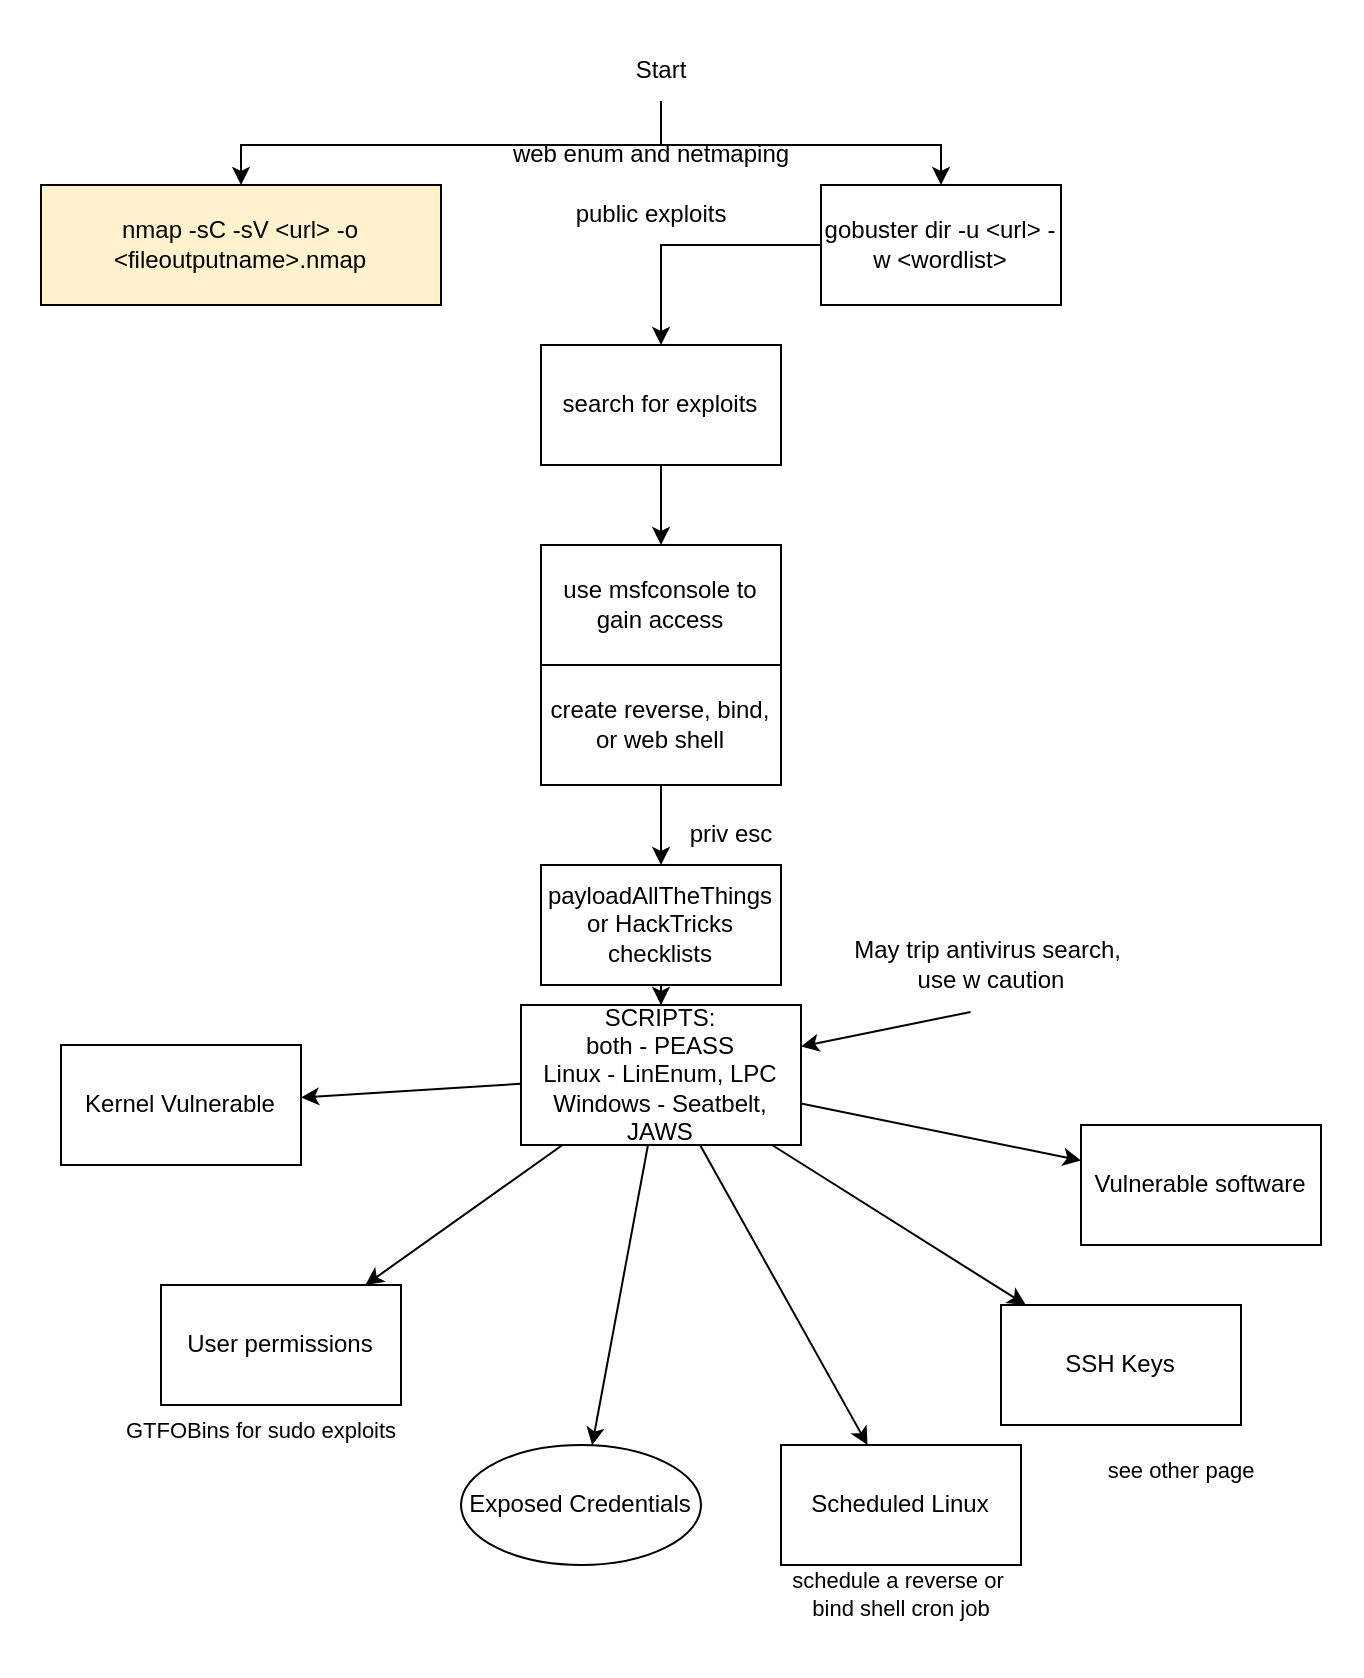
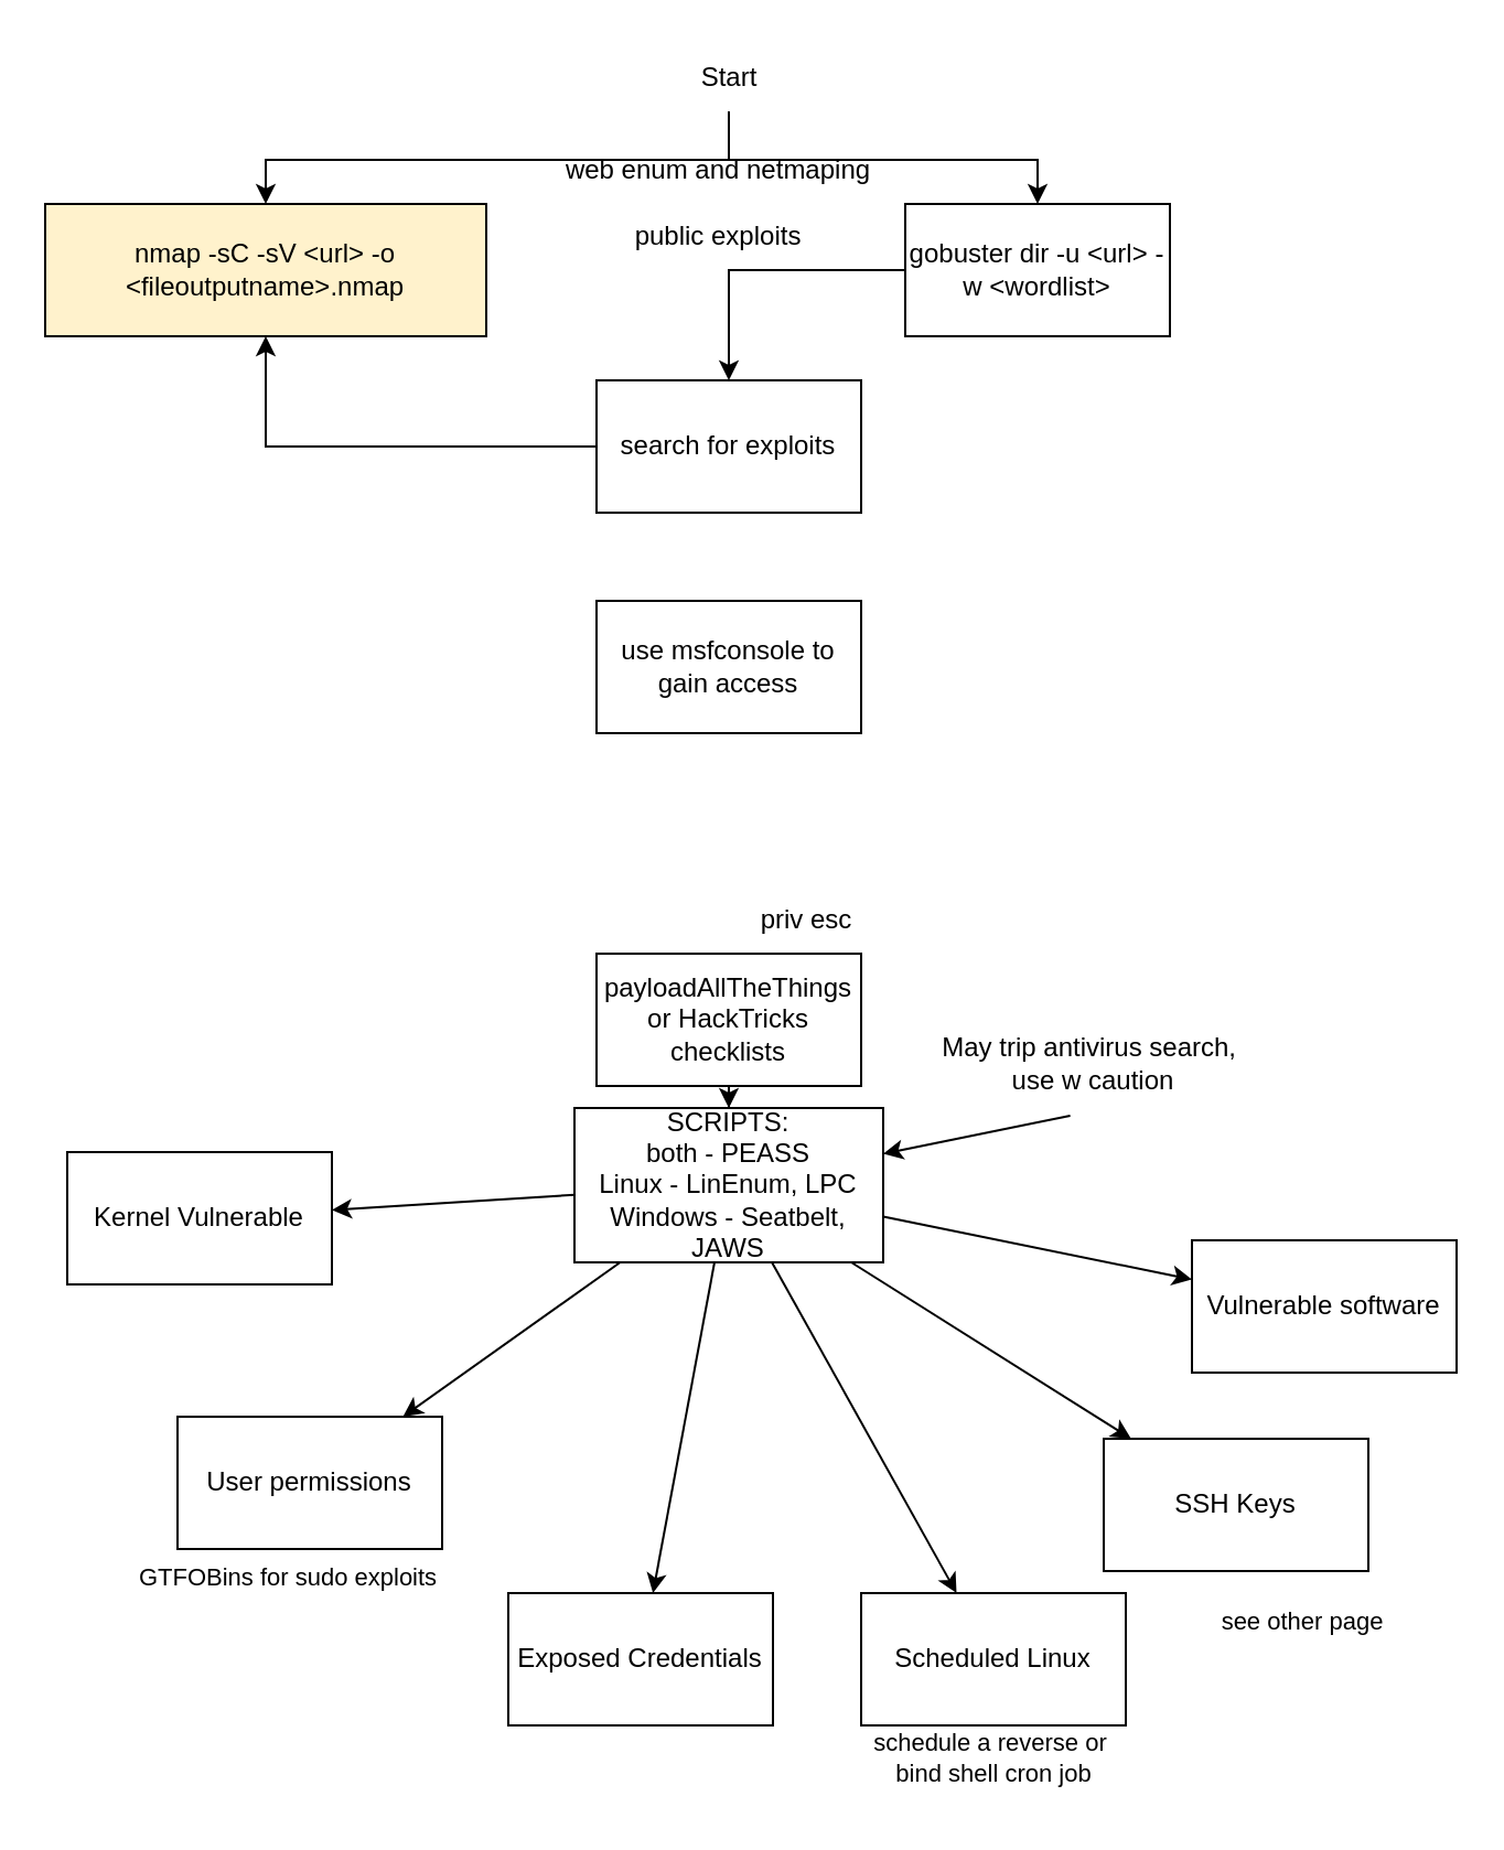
  <mxCell id="0" />
  <mxCell id="1" parent="0" />
  <mxCell id="2" value="" style="edgeStyle=orthogonalEdgeStyle;rounded=0;orthogonalLoop=1;jettySize=auto;html=1;" edge="1" parent="1" source="4" target="5"><mxGeometry relative="1" as="geometry"><Array as="points"><mxPoint x="330" y="72" /><mxPoint x="120" y="72" /></Array></mxGeometry></mxCell>
  <mxCell id="3" style="edgeStyle=orthogonalEdgeStyle;rounded=0;orthogonalLoop=1;jettySize=auto;html=1;entryX=0.5;entryY=0;entryDx=0;entryDy=0;" edge="1" parent="1" source="4" target="7"><mxGeometry relative="1" as="geometry"><mxPoint x="460" y="72" as="targetPoint" /><Array as="points"><mxPoint x="330" y="72" /><mxPoint x="470" y="72" /></Array></mxGeometry></mxCell>
  <mxCell id="4" value="Start" style="text;html=1;align=center;verticalAlign=middle;resizable=0;points=[];autosize=1;strokeColor=none;fillColor=none;" vertex="1" parent="1"><mxGeometry x="305" y="20" width="50" height="30" as="geometry" /></mxCell>
  <mxCell id="5" value="&lt;div&gt;nmap -sC -sV &amp;lt;url&amp;gt; -o &amp;lt;fileoutputname&amp;gt;.nmap&lt;/div&gt;" style="whiteSpace=wrap;html=1;fillColor=#fff2cc;" vertex="1" parent="1"><mxGeometry x="20" y="92" width="200" height="60" as="geometry" /></mxCell>
  <mxCell id="6" style="edgeStyle=orthogonalEdgeStyle;rounded=0;orthogonalLoop=1;jettySize=auto;html=1;" edge="1" parent="1" source="7" target="9"><mxGeometry relative="1" as="geometry" /></mxCell>
  <mxCell id="7" value="gobuster dir -u &amp;lt;url&amp;gt; -w &amp;lt;wordlist&amp;gt;" style="whiteSpace=wrap;html=1;" vertex="1" parent="1"><mxGeometry x="410" y="92" width="120" height="60" as="geometry" /></mxCell>
- <mxCell id="8" value="" style="edgeStyle=orthogonalEdgeStyle;rounded=0;orthogonalLoop=1;jettySize=auto;html=1;" edge="1" parent="1" source="9" target="10"><mxGeometry relative="1" as="geometry" /></mxCell>
+ <mxCell id="8" value="" style="edgeStyle=orthogonalEdgeStyle;rounded=0;orthogonalLoop=1;jettySize=auto;html=1;" edge="1" parent="1" source="9" target="5"><mxGeometry relative="1" as="geometry" /></mxCell>
  <mxCell id="9" value="search for exploits" style="whiteSpace=wrap;html=1;" vertex="1" parent="1"><mxGeometry x="270" y="172" width="120" height="60" as="geometry" /></mxCell>
  <mxCell id="10" value="use msfconsole to gain access" style="whiteSpace=wrap;html=1;" vertex="1" parent="1"><mxGeometry x="270" y="272" width="120" height="60" as="geometry" /></mxCell>
- <mxCell id="11" value="" style="edgeStyle=orthogonalEdgeStyle;rounded=0;orthogonalLoop=1;jettySize=auto;html=1;" edge="1" parent="1" source="12" target="17"><mxGeometry relative="1" as="geometry" /></mxCell>
- <mxCell id="12" value="create reverse, bind, or web shell" style="whiteSpace=wrap;html=1;" vertex="1" parent="1"><mxGeometry x="270" y="332" width="120" height="60" as="geometry" /></mxCell>
  <mxCell id="13" value="priv esc" style="text;html=1;align=center;verticalAlign=middle;resizable=0;points=[];autosize=1;strokeColor=none;fillColor=none;" vertex="1" parent="1"><mxGeometry x="330" y="402" width="70" height="30" as="geometry" /></mxCell>
  <mxCell id="14" value="public exploits" style="text;html=1;align=center;verticalAlign=middle;resizable=0;points=[];autosize=1;strokeColor=none;fillColor=none;" vertex="1" parent="1"><mxGeometry x="275" y="92" width="100" height="30" as="geometry" /></mxCell>
  <mxCell id="15" value="web enum and netmaping" style="text;html=1;align=center;verticalAlign=middle;resizable=0;points=[];autosize=1;strokeColor=none;fillColor=none;" vertex="1" parent="1"><mxGeometry x="240" y="62" width="170" height="30" as="geometry" /></mxCell>
  <mxCell id="16" value="" style="edgeStyle=orthogonalEdgeStyle;rounded=0;orthogonalLoop=1;jettySize=auto;html=1;dashed=1;" edge="1" parent="1" source="17" target="24"><mxGeometry relative="1" as="geometry" /></mxCell>
  <mxCell id="17" value="payloadAllTheThings or HackTricks checklists" style="whiteSpace=wrap;html=1;" vertex="1" parent="1"><mxGeometry x="270" y="432" width="120" height="60" as="geometry" /></mxCell>
  <mxCell id="18" value="" style="edgeStyle=none;shape=connector;rounded=0;orthogonalLoop=1;jettySize=auto;html=1;strokeColor=default;align=center;verticalAlign=middle;fontFamily=Helvetica;fontSize=11;fontColor=default;labelBackgroundColor=default;endArrow=classic;" edge="1" parent="1" source="24" target="27"><mxGeometry relative="1" as="geometry" /></mxCell>
  <mxCell id="19" value="" style="edgeStyle=none;shape=connector;rounded=0;orthogonalLoop=1;jettySize=auto;html=1;strokeColor=default;align=center;verticalAlign=middle;fontFamily=Helvetica;fontSize=11;fontColor=default;labelBackgroundColor=default;endArrow=classic;" edge="1" parent="1" source="24" target="28"><mxGeometry relative="1" as="geometry" /></mxCell>
  <mxCell id="20" value="" style="edgeStyle=none;shape=connector;rounded=0;orthogonalLoop=1;jettySize=auto;html=1;strokeColor=default;align=center;verticalAlign=middle;fontFamily=Helvetica;fontSize=11;fontColor=default;labelBackgroundColor=default;endArrow=classic;" edge="1" parent="1" source="24" target="29"><mxGeometry relative="1" as="geometry" /></mxCell>
  <mxCell id="21" value="" style="edgeStyle=none;shape=connector;rounded=0;orthogonalLoop=1;jettySize=auto;html=1;strokeColor=default;align=center;verticalAlign=middle;fontFamily=Helvetica;fontSize=11;fontColor=default;labelBackgroundColor=default;endArrow=classic;" edge="1" parent="1" source="24" target="30"><mxGeometry relative="1" as="geometry" /></mxCell>
  <mxCell id="22" value="" style="edgeStyle=none;shape=connector;rounded=0;orthogonalLoop=1;jettySize=auto;html=1;strokeColor=default;align=center;verticalAlign=middle;fontFamily=Helvetica;fontSize=11;fontColor=default;labelBackgroundColor=default;endArrow=classic;" edge="1" parent="1" source="24" target="31"><mxGeometry relative="1" as="geometry" /></mxCell>
  <mxCell id="23" value="" style="edgeStyle=none;shape=connector;rounded=0;orthogonalLoop=1;jettySize=auto;html=1;strokeColor=default;align=center;verticalAlign=middle;fontFamily=Helvetica;fontSize=11;fontColor=default;labelBackgroundColor=default;endArrow=classic;" edge="1" parent="1" source="24" target="32"><mxGeometry relative="1" as="geometry" /></mxCell>
  <mxCell id="24" value="&lt;div&gt;SCRIPTS:&lt;/div&gt;&lt;div&gt;both - PEASS&lt;br&gt;&lt;/div&gt;&lt;div&gt;Linux - LinEnum, LPC&lt;/div&gt;&lt;div&gt;Windows - Seatbelt, JAWS&lt;br&gt;&lt;/div&gt;" style="whiteSpace=wrap;html=1;" vertex="1" parent="1"><mxGeometry x="260" y="502" width="140" height="70" as="geometry" /></mxCell>
  <mxCell id="25" style="rounded=0;orthogonalLoop=1;jettySize=auto;html=1;exitX=0.44;exitY=1.087;exitDx=0;exitDy=0;exitPerimeter=0;" edge="1" parent="1" source="26" target="24"><mxGeometry relative="1" as="geometry"><mxPoint x="500" y="552" as="targetPoint" /></mxGeometry></mxCell>
  <mxCell id="26" value="&lt;div&gt;May trip antivirus search,&amp;nbsp;&lt;/div&gt;&lt;div&gt;use w caution&lt;/div&gt;" style="text;html=1;align=center;verticalAlign=middle;resizable=0;points=[];autosize=1;strokeColor=none;fillColor=none;" vertex="1" parent="1"><mxGeometry x="410" y="462" width="170" height="40" as="geometry" /></mxCell>
  <mxCell id="27" value="Kernel Vulnerable" style="whiteSpace=wrap;html=1;" vertex="1" parent="1"><mxGeometry x="30" y="522" width="120" height="60" as="geometry" /></mxCell>
  <mxCell id="28" value="Vulnerable software" style="whiteSpace=wrap;html=1;" vertex="1" parent="1"><mxGeometry x="540" y="562" width="120" height="60" as="geometry" /></mxCell>
  <mxCell id="29" value="User permissions" style="whiteSpace=wrap;html=1;" vertex="1" parent="1"><mxGeometry x="80" y="642" width="120" height="60" as="geometry" /></mxCell>
  <mxCell id="30" value="Scheduled Linux" style="whiteSpace=wrap;html=1;" vertex="1" parent="1"><mxGeometry x="390" y="722" width="120" height="60" as="geometry" /></mxCell>
- <mxCell id="31" value="Exposed Credentials" style="ellipse;whiteSpace=wrap;html=1;" vertex="1" parent="1"><mxGeometry x="230" y="722" width="120" height="60" as="geometry" /></mxCell>
+ <mxCell id="31" value="Exposed Credentials" style="whiteSpace=wrap;html=1;" vertex="1" parent="1"><mxGeometry x="230" y="722" width="120" height="60" as="geometry" /></mxCell>
  <mxCell id="32" value="SSH Keys" style="whiteSpace=wrap;html=1;" vertex="1" parent="1"><mxGeometry x="500" y="652" width="120" height="60" as="geometry" /></mxCell>
  <mxCell id="33" value="GTFOBins for sudo exploits" style="text;html=1;align=center;verticalAlign=middle;resizable=0;points=[];autosize=1;strokeColor=none;fillColor=none;fontFamily=Helvetica;fontSize=11;fontColor=default;labelBackgroundColor=default;" vertex="1" parent="1"><mxGeometry x="50" y="700" width="160" height="30" as="geometry" /></mxCell>
  <mxCell id="34" value="&lt;div&gt;schedule a reverse or&amp;nbsp;&lt;/div&gt;&lt;div&gt;bind shell cron job&lt;/div&gt;" style="text;html=1;align=center;verticalAlign=middle;resizable=0;points=[];autosize=1;strokeColor=none;fillColor=none;fontFamily=Helvetica;fontSize=11;fontColor=default;labelBackgroundColor=default;" vertex="1" parent="1"><mxGeometry x="385" y="777" width="130" height="40" as="geometry" /></mxCell>
  <mxCell id="35" value="see other page" style="text;html=1;align=center;verticalAlign=middle;resizable=0;points=[];autosize=1;strokeColor=none;fillColor=none;fontFamily=Helvetica;fontSize=11;fontColor=default;labelBackgroundColor=default;" vertex="1" parent="1"><mxGeometry x="540" y="720" width="100" height="30" as="geometry" /></mxCell>
